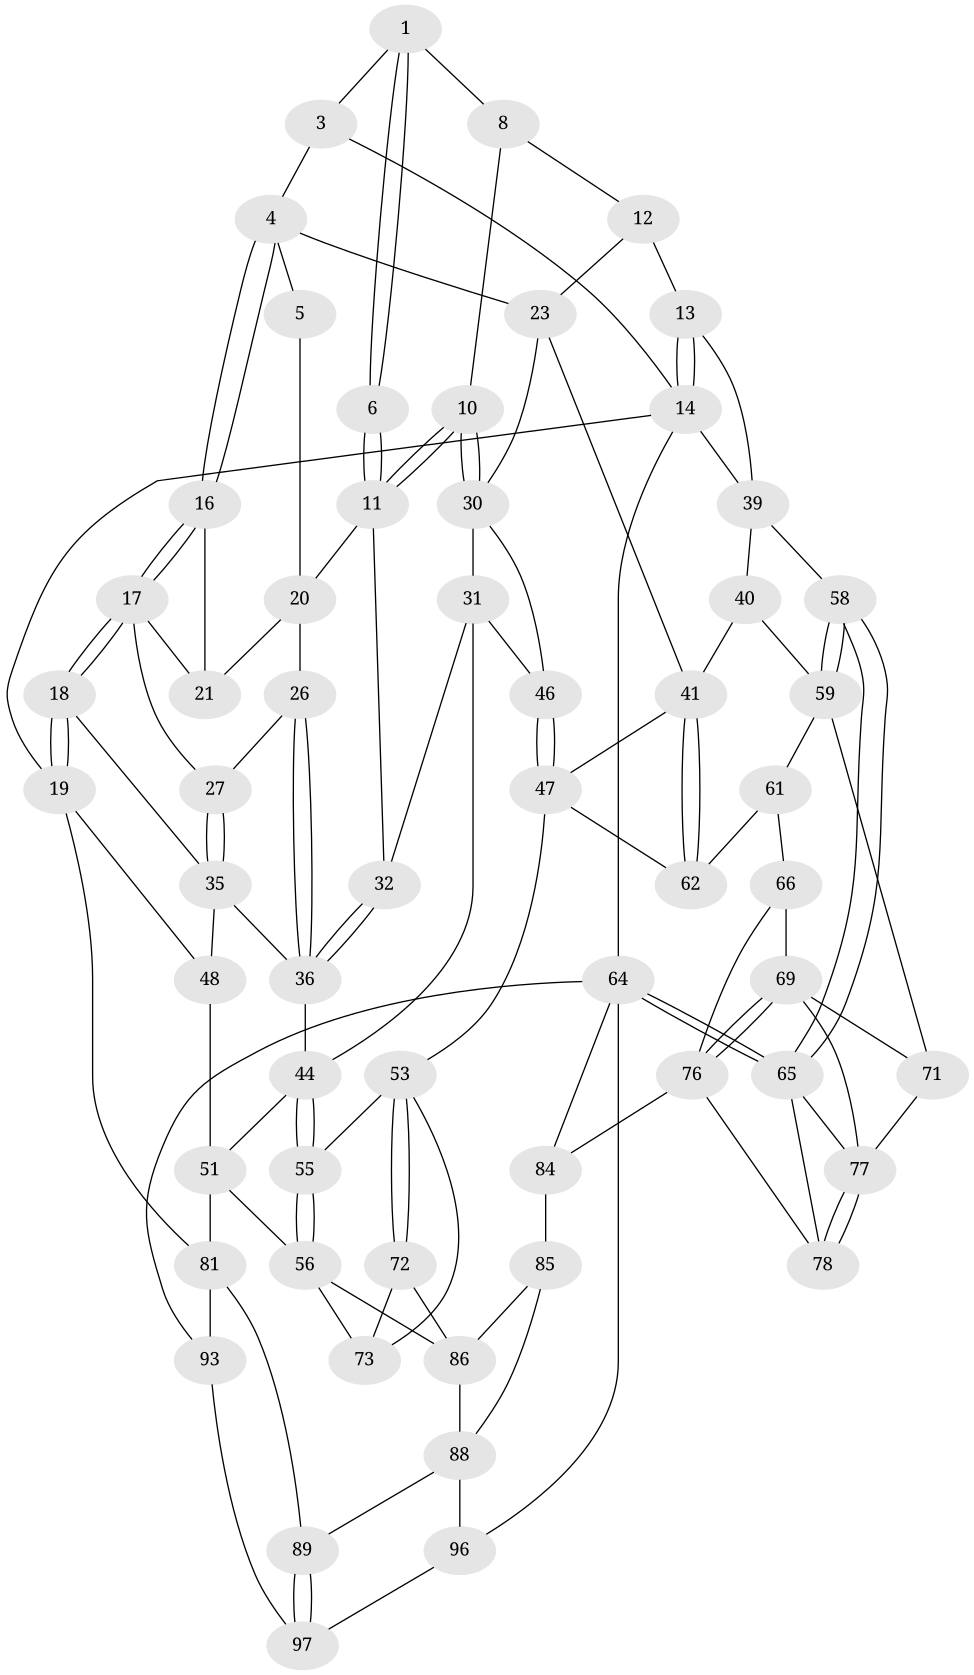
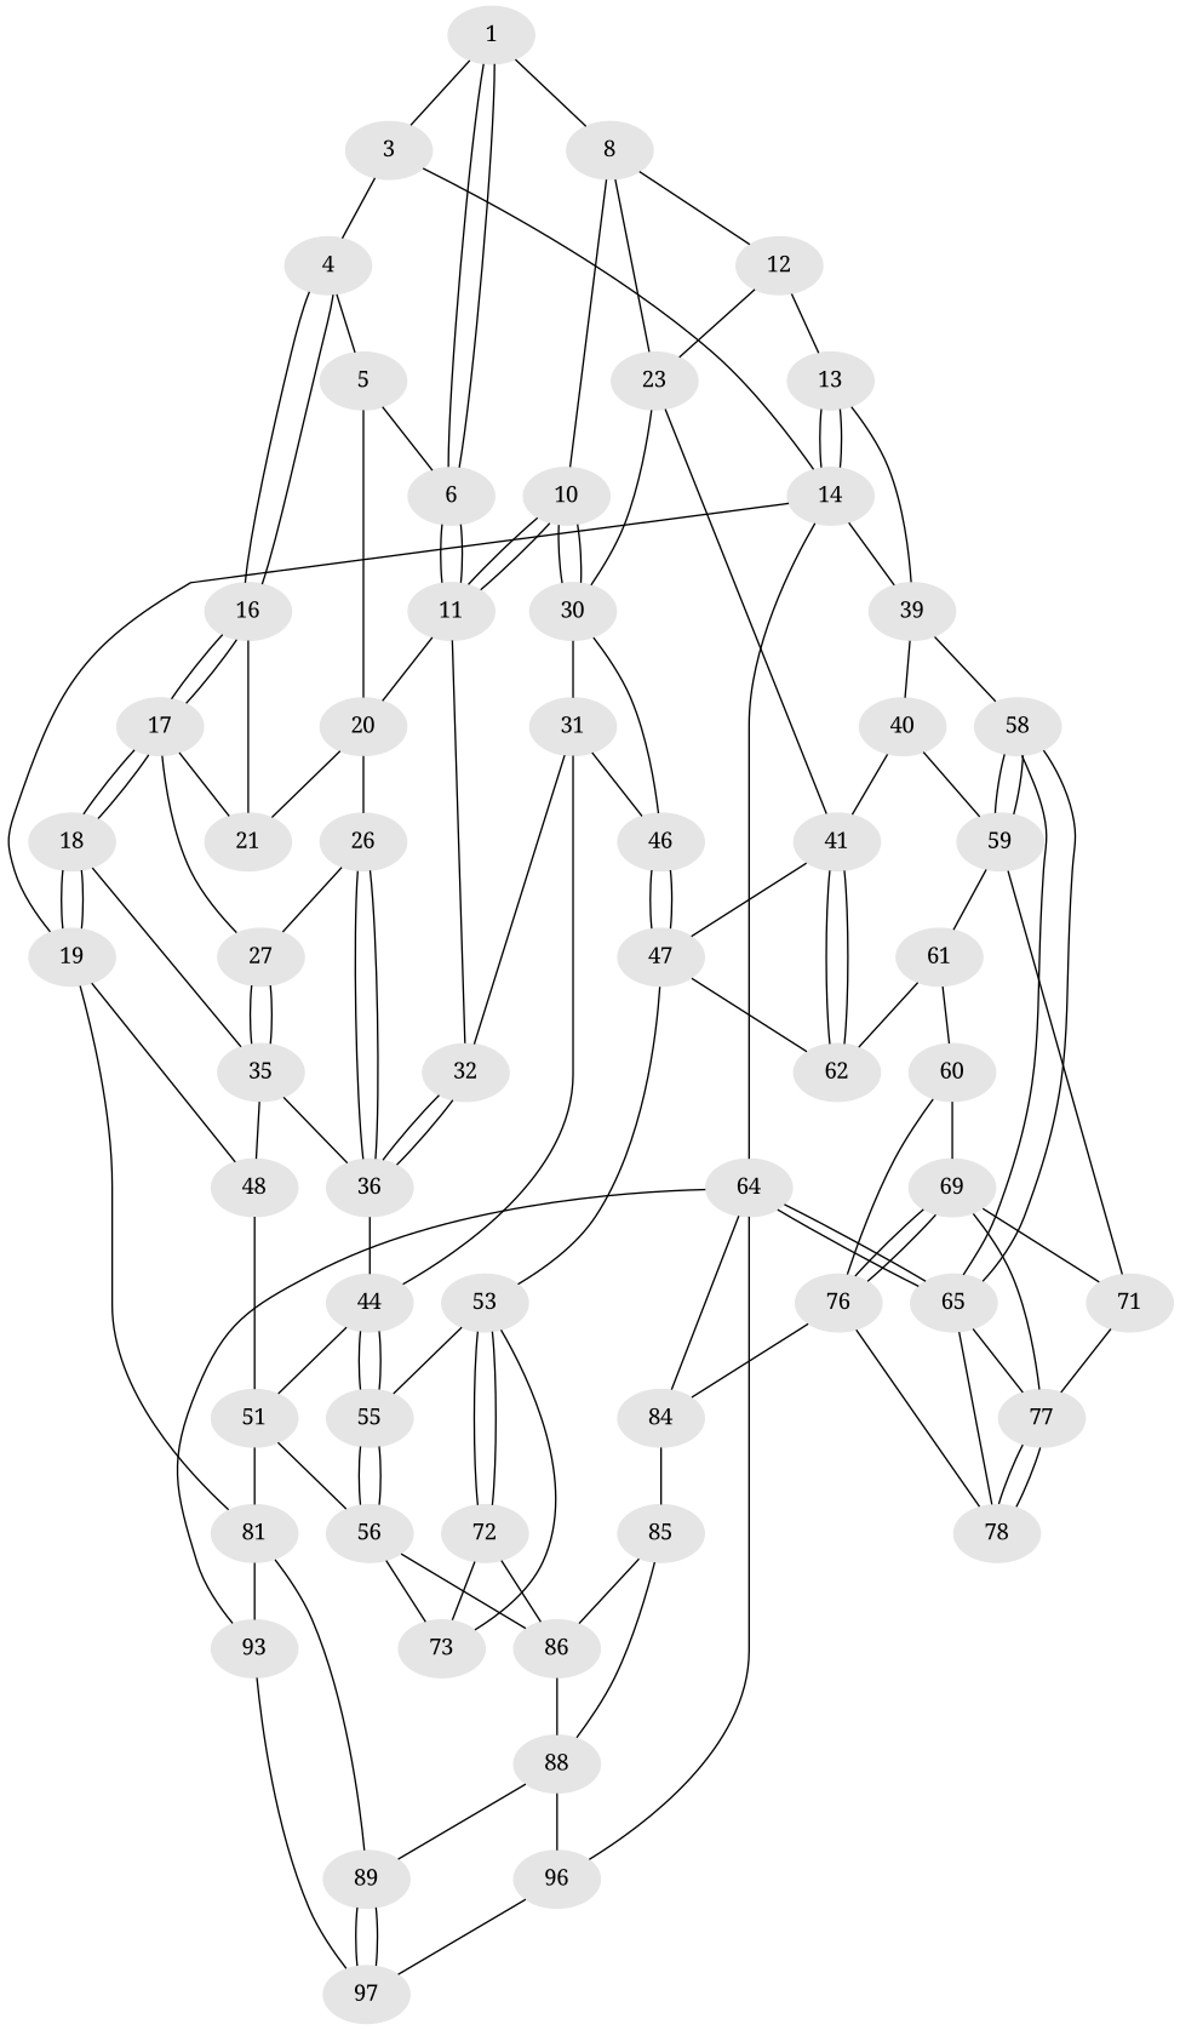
  graph {
    fontname="Noto Serif"
    node [color=gray90 fontname="Noto Serif" style=filled]
    edge [fontname="Noto Serif"]
    1 [super="+2"]
    3
    6
    8 [super="+9"]
    4
    14 [super="+15"]
    11 [super="+28"]
    10
    12 [super="+22"]
    23 [super="+33"]
    5 [super="+7"]
    16
    39 [super="+50"]
    19 [super="+49"]
    64 [super="+95"]
    20 [super="+25"]
    17 [super="+24"]
    21
    26
    32
    30 [super="+34"]
    13 [super="+29"]
    41 [super="+42"]
    31 [super="+43"]
    46
    36 [super="+37"]
    40
    58
    48
    81 [super="+82"]
    93
    65 [super="+83"]
    96
    84
    97 [super="+98"]
    18
    27
    35 [super="+38"]
    51 [super="+57"]
    89 [super="+90"]
    47 [super="+52"]
    62 [super="+63"]
    44 [super="+45"]
    55
    59 [super="+60"]
    61
    71
    53 [super="+54"]
    56 [super="+74"]
    72 [super="+75"]
    73
    86 [super="+87"]
    88 [super="+92"]
    78 [super="+94"]
    77 [super="+80"]
-   66 [super="+67"]
+   66 [super="+67" label=60]
    69 [super="+70"]
    76 [super="+79"]
    85 [super="+91"]
    1 -- 3
    1 -- 6
    1 -- 6
    1 -- 8
    3 -- 4
    3 -- 14
    6 -- 11
    6 -- 11
    8 -- 10
    8 -- 12
-   4 -- 23
+   8 -- 23
    4 -- 5
    4 -- 16
    4 -- 16
    14 -- 39
    14 -- 19
    14 -- 64
    11 -- 20
    11 -- 32
    10 -- 11
    10 -- 11
    10 -- 30
    10 -- 30
    12 -- 23
    12 -- 13 [weight=2]
    23 -- 30
    23 -- 41
+   5 -- 6
    5 -- 20
    16 -- 17
    16 -- 17
    16 -- 21
    39 -- 40
    39 -- 58
    19 -- 48
    19 -- 81
    64 -- 93
    64 -- 65
    64 -- 65
    64 -- 96
    64 -- 84
    20 -- 21
    20 -- 26
    17 -- 21
    17 -- 18
    17 -- 18
    17 -- 27
    26 -- 36
    26 -- 36
    26 -- 27
    32 -- 36
    32 -- 36
    30 -- 31
    30 -- 46
    13 -- 14
    13 -- 14
    13 -- 39
    41 -- 47
    41 -- 62
    41 -- 62
    31 -- 32
    31 -- 46
    31 -- 44
    46 -- 47
    46 -- 47
    36 -- 44
    40 -- 41
    40 -- 59
    58 -- 65
    58 -- 65
    58 -- 59
    58 -- 59
    48 -- 51
    81 -- 93
    81 -- 89
    93 -- 97
    65 -- 78
    65 -- 77
    96 -- 97
    84 -- 85 [weight=2]
    18 -- 19
    18 -- 19
    18 -- 35
    27 -- 35
    27 -- 35
    35 -- 36
    35 -- 48
    51 -- 81
    51 -- 56
    89 -- 97 [weight=2]
    89 -- 97
    47 -- 62
    47 -- 53
    44 -- 51
    44 -- 55
    44 -- 55
    55 -- 56
    55 -- 56
    59 -- 61
    59 -- 71
    61 -- 62
    61 -- 66
    71 -- 77
    53 -- 55
    53 -- 72
    53 -- 72
    53 -- 73
    56 -- 73
    56 -- 86
    72 -- 73
    72 -- 86
    86 -- 88
    88 -- 96
    88 -- 89
    77 -- 78
    77 -- 78
    66 -- 69
    66 -- 76
    69 -- 71
    69 -- 77
    69 -- 76
    69 -- 76
    76 -- 84
    76 -- 78
    85 -- 86
    85 -- 88
  }
